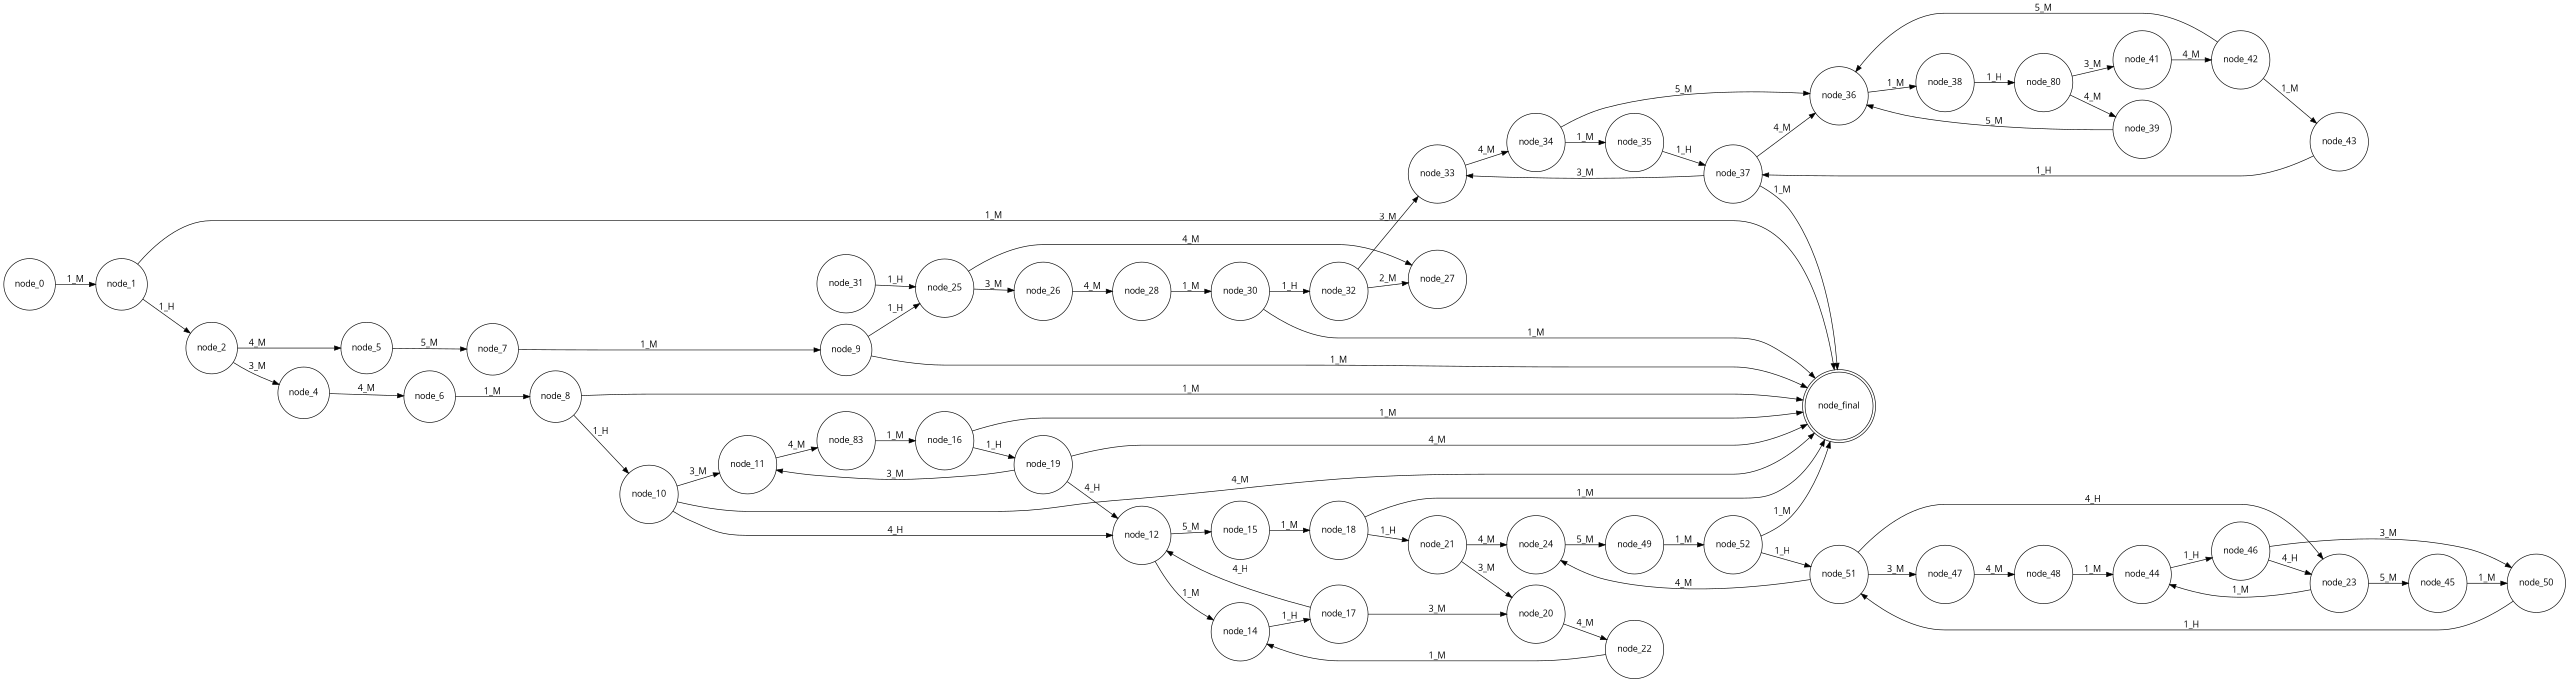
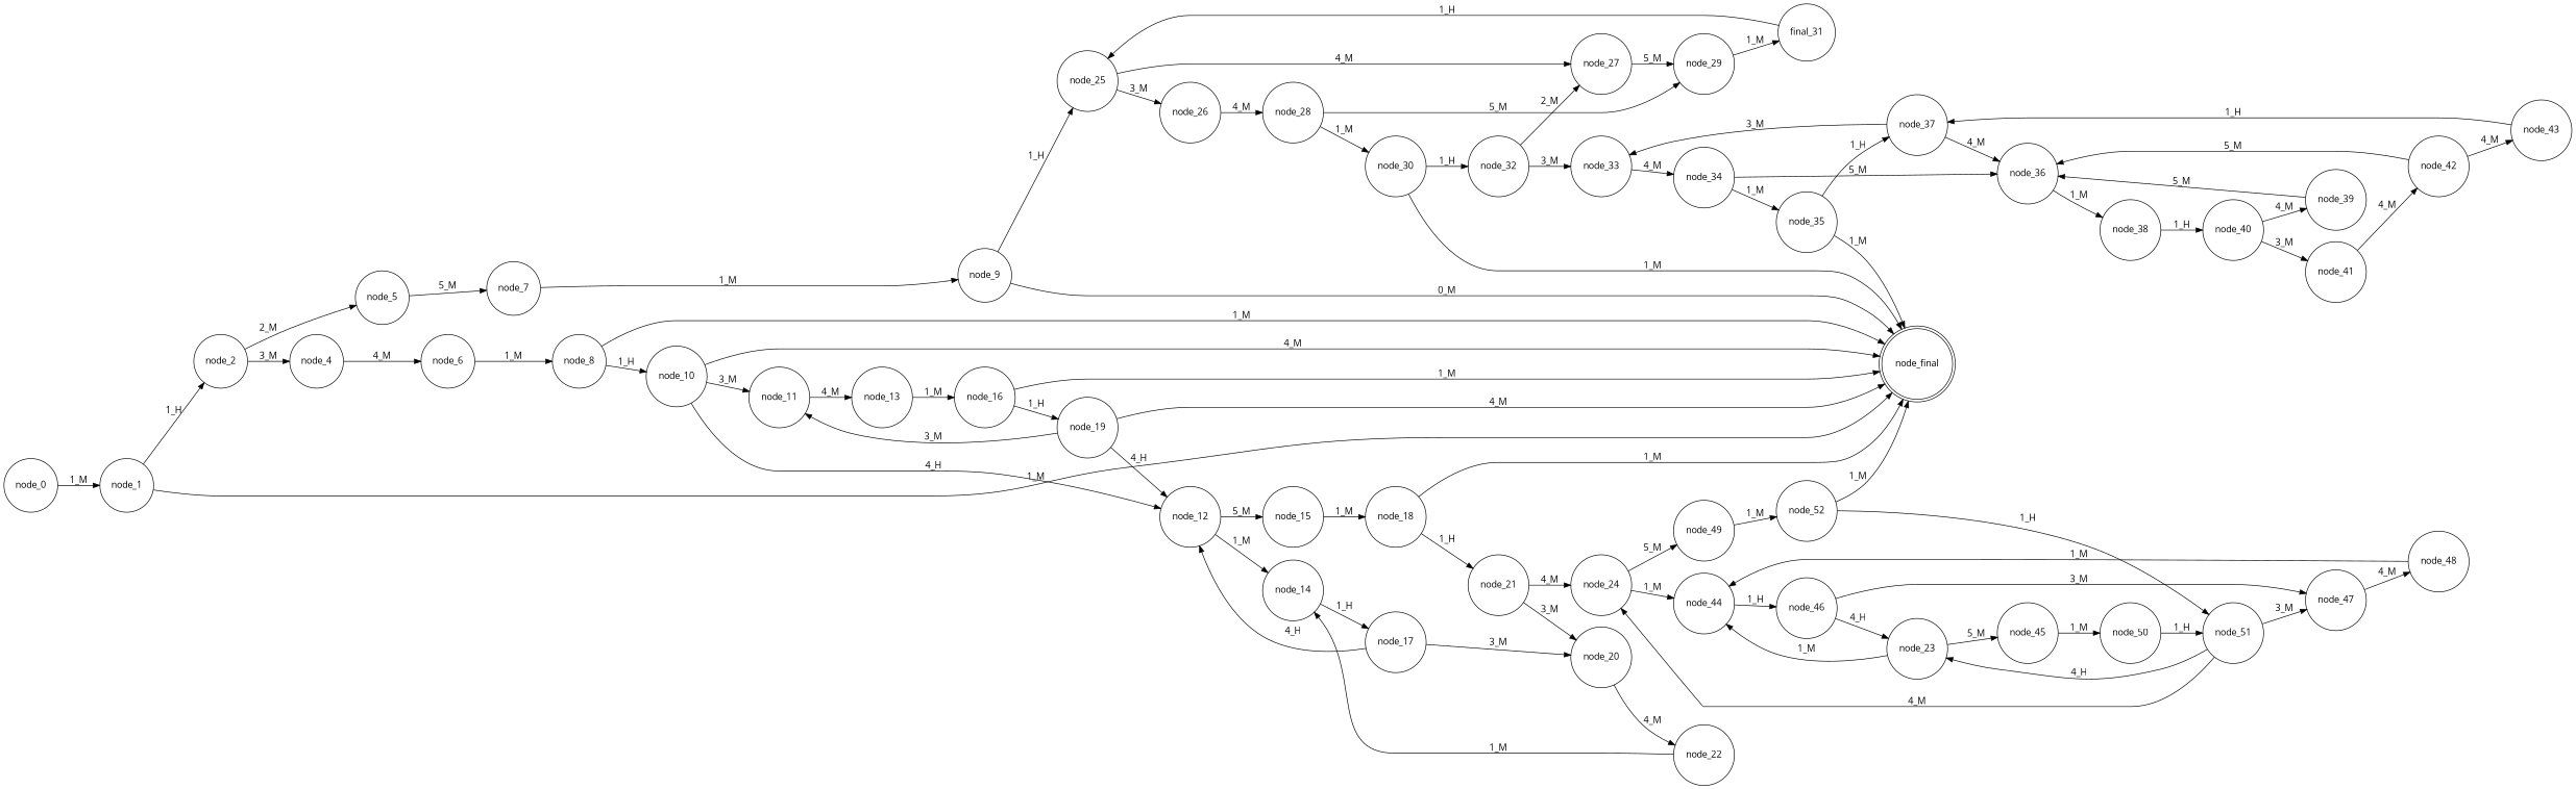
  digraph {
    fontname="Open Sans"
    rankdir=LR
    node [fontname="Open Sans" shape=circle]
    edge [fontname="Open Sans"]
    node_final [shape=doublecircle]
    node_0
    node_1
    node_2
    node_4
    node_5
    node_6
    node_7
    node_10
    node_11
    node_12
-   node_13 [label=node_83]
+   node_13
    node_14
    node_15
    node_16
    node_17
    node_18
    node_19
    node_20
    node_21
    node_22
    node_24
    node_23
    node_44
    node_45
    node_49
    node_8
    node_9
    node_46
    node_50
    node_52
    node_47
    node_51
    node_25
    node_26
    node_27
    node_28
+   node_29
    node_30
-   node_31
+   node_31 [label=final_31]
    node_32
    node_33
    node_34
    node_35
    node_36
    node_37
    node_38
-   node_40 [label=node_80]
+   node_40
    node_39
    node_41
    node_42
    node_43
    node_48
    node_0 -> node_1 [label="1_M"]
    node_1 -> node_final [label="1_M"]
    node_1 -> node_2 [label="1_H"]
    node_2 -> node_4 [label="3_M"]
-   node_2 -> node_5 [label="4_M"]
+   node_2 -> node_5 [label="2_M"]
    node_4 -> node_6 [label="4_M"]
    node_5 -> node_7 [label="5_M"]
    node_6 -> node_8 [label="1_M"]
    node_7 -> node_9 [label="1_M"]
    node_10 -> node_final [label="4_M"]
    node_10 -> node_11 [label="3_M"]
    node_10 -> node_12 [label="4_H"]
    node_11 -> node_13 [label="4_M"]
    node_12 -> node_14 [label="1_M"]
    node_12 -> node_15 [label="5_M"]
    node_13 -> node_16 [label="1_M"]
    node_14 -> node_17 [label="1_H"]
    node_15 -> node_18 [label="1_M"]
    node_16 -> node_final [label="1_M"]
    node_16 -> node_19 [label="1_H"]
    node_17 -> node_12 [label="4_H"]
    node_17 -> node_20 [label="3_M"]
    node_18 -> node_final [label="1_M"]
    node_18 -> node_21 [label="1_H"]
    node_19 -> node_final [label="4_M"]
    node_19 -> node_11 [label="3_M"]
    node_19 -> node_12 [label="4_H"]
    node_20 -> node_22 [label="4_M"]
    node_21 -> node_20 [label="3_M"]
    node_21 -> node_24 [label="4_M"]
    node_22 -> node_14 [label="1_M"]
+   node_24 -> node_44 [label="1_M"]
    node_24 -> node_49 [label="5_M"]
    node_23 -> node_44 [label="1_M"]
    node_23 -> node_45 [label="5_M"]
    node_44 -> node_46 [label="1_H"]
    node_45 -> node_50 [label="1_M"]
    node_49 -> node_52 [label="1_M"]
    node_8 -> node_final [label="1_M"]
    node_8 -> node_10 [label="1_H"]
-   node_9 -> node_final [label="1_M"]
+   node_9 -> node_final [label="0_M"]
    node_9 -> node_25 [label="1_H"]
    node_46 -> node_23 [label="4_H"]
-   node_46 -> node_50 [label="3_M"]
+   node_46 -> node_47 [label="3_M"]
    node_50 -> node_51 [label="1_H"]
    node_52 -> node_final [label="1_M"]
    node_52 -> node_51 [label="1_H"]
    node_47 -> node_48 [label="4_M"]
    node_51 -> node_24 [label="4_M"]
    node_51 -> node_23 [label="4_H"]
    node_51 -> node_47 [label="3_M"]
    node_25 -> node_26 [label="3_M"]
    node_25 -> node_27 [label="4_M"]
    node_26 -> node_28 [label="4_M"]
+   node_27 -> node_29 [label="5_M"]
+   node_28 -> node_29 [label="5_M"]
    node_28 -> node_30 [label="1_M"]
+   node_29 -> node_31 [label="1_M"]
    node_30 -> node_final [label="1_M"]
    node_30 -> node_32 [label="1_H"]
    node_31 -> node_25 [label="1_H"]
    node_32 -> node_27 [label="2_M"]
    node_32 -> node_33 [label="3_M"]
    node_33 -> node_34 [label="4_M"]
    node_34 -> node_35 [label="1_M"]
    node_34 -> node_36 [label="5_M"]
-   node_37 -> node_final [label="1_M"]
+   node_35 -> node_final [label="1_M"]
    node_35 -> node_37 [label="1_H"]
    node_36 -> node_38 [label="1_M"]
    node_37 -> node_33 [label="3_M"]
    node_37 -> node_36 [label="4_M"]
    node_38 -> node_40 [label="1_H"]
    node_40 -> node_39 [label="4_M"]
    node_40 -> node_41 [label="3_M"]
    node_39 -> node_36 [label="5_M"]
    node_41 -> node_42 [label="4_M"]
    node_42 -> node_36 [label="5_M"]
-   node_42 -> node_43 [label="1_M"]
+   node_42 -> node_43 [label="4_M"]
    node_43 -> node_37 [label="1_H"]
    node_48 -> node_44 [label="1_M"]
  }
